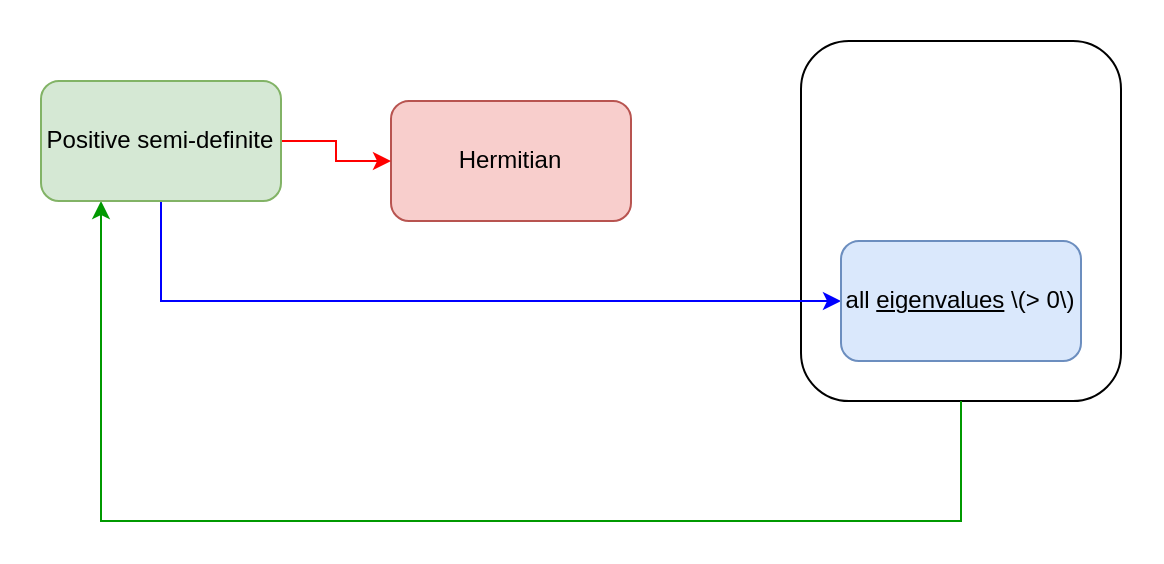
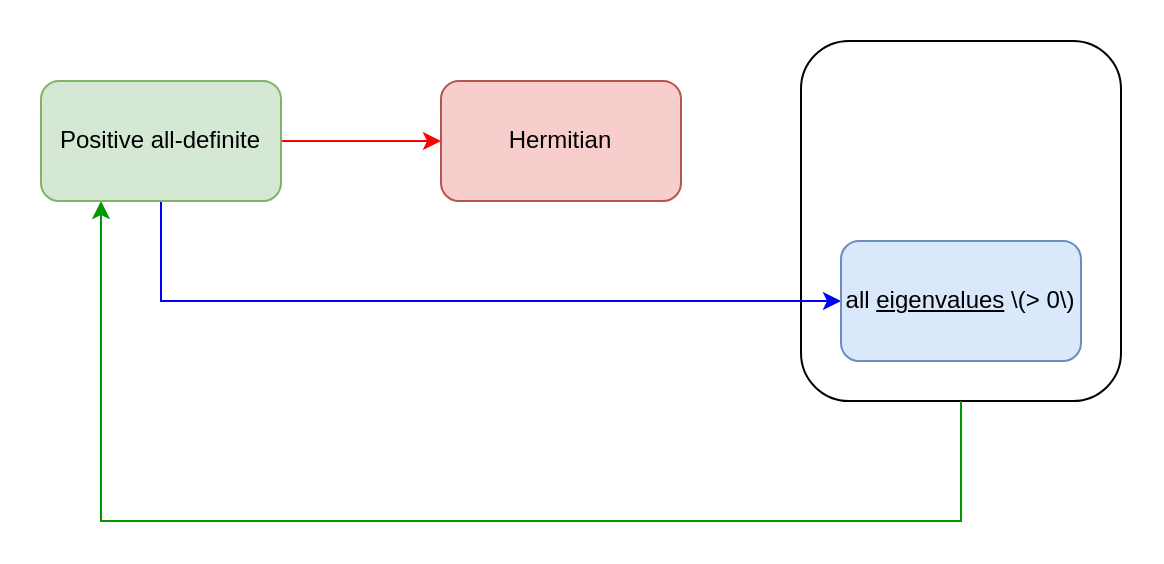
  <mxCell id="0" />
  <mxCell id="1" parent="0" />
  <mxCell id="2" value="" style="rounded=1;whiteSpace=wrap;html=1;" vertex="1" parent="1"><mxGeometry x="400" y="20" width="160" height="180" as="geometry" /></mxCell>
  <mxCell id="3" style="edgeStyle=orthogonalEdgeStyle;rounded=0;orthogonalLoop=1;jettySize=auto;html=1;entryX=0.25;entryY=1;entryDx=0;entryDy=0;strokeColor=#009900;" edge="1" parent="1" target="7"><mxGeometry relative="1" as="geometry"><mxPoint x="480" y="200" as="sourcePoint" /><Array as="points"><mxPoint x="480" y="260" /><mxPoint x="50" y="260" /></Array></mxGeometry></mxCell>
- <mxCell id="4" value="Hermitian" style="rounded=1;whiteSpace=wrap;html=1;fillColor=#f8cecc;strokeColor=#b85450;" vertex="1" parent="1"><mxGeometry x="195" y="50" width="120" height="60" as="geometry" /></mxCell>
+ <mxCell id="4" value="Hermitian" style="rounded=1;whiteSpace=wrap;html=1;fillColor=#f8cecc;strokeColor=#b85450;" vertex="1" parent="1"><mxGeometry x="220" y="40" width="120" height="60" as="geometry" /></mxCell>
  <mxCell id="5" style="edgeStyle=orthogonalEdgeStyle;rounded=0;orthogonalLoop=1;jettySize=auto;html=1;entryX=0;entryY=0.5;entryDx=0;entryDy=0;strokeColor=#FF0000;" edge="1" parent="1" source="7" target="4"><mxGeometry relative="1" as="geometry" /></mxCell>
  <mxCell id="6" style="edgeStyle=orthogonalEdgeStyle;rounded=0;orthogonalLoop=1;jettySize=auto;html=1;entryX=0;entryY=0.5;entryDx=0;entryDy=0;strokeColor=#0000FF;" edge="1" parent="1" source="7" target="8"><mxGeometry relative="1" as="geometry"><Array as="points"><mxPoint x="80" y="150" /></Array></mxGeometry></mxCell>
- <mxCell id="7" value="Positive semi-definite" style="rounded=1;whiteSpace=wrap;html=1;fillColor=#d5e8d4;strokeColor=#82b366;" vertex="1" parent="1"><mxGeometry x="20" y="40" width="120" height="60" as="geometry" /></mxCell>
+ <mxCell id="7" value="Positive all-definite" style="rounded=1;whiteSpace=wrap;html=1;fillColor=#d5e8d4;strokeColor=#82b366;" vertex="1" parent="1"><mxGeometry x="20" y="40" width="120" height="60" as="geometry" /></mxCell>
  <mxCell id="8" value="all&amp;nbsp;&lt;u&gt;eigenvalues&lt;/u&gt;&amp;nbsp;\(&amp;gt; 0\)" style="whiteSpace=wrap;html=1;rounded=1;fillColor=#dae8fc;strokeColor=#6c8ebf;" vertex="1" parent="1"><mxGeometry x="420" y="120" width="120" height="60" as="geometry" /></mxCell>
